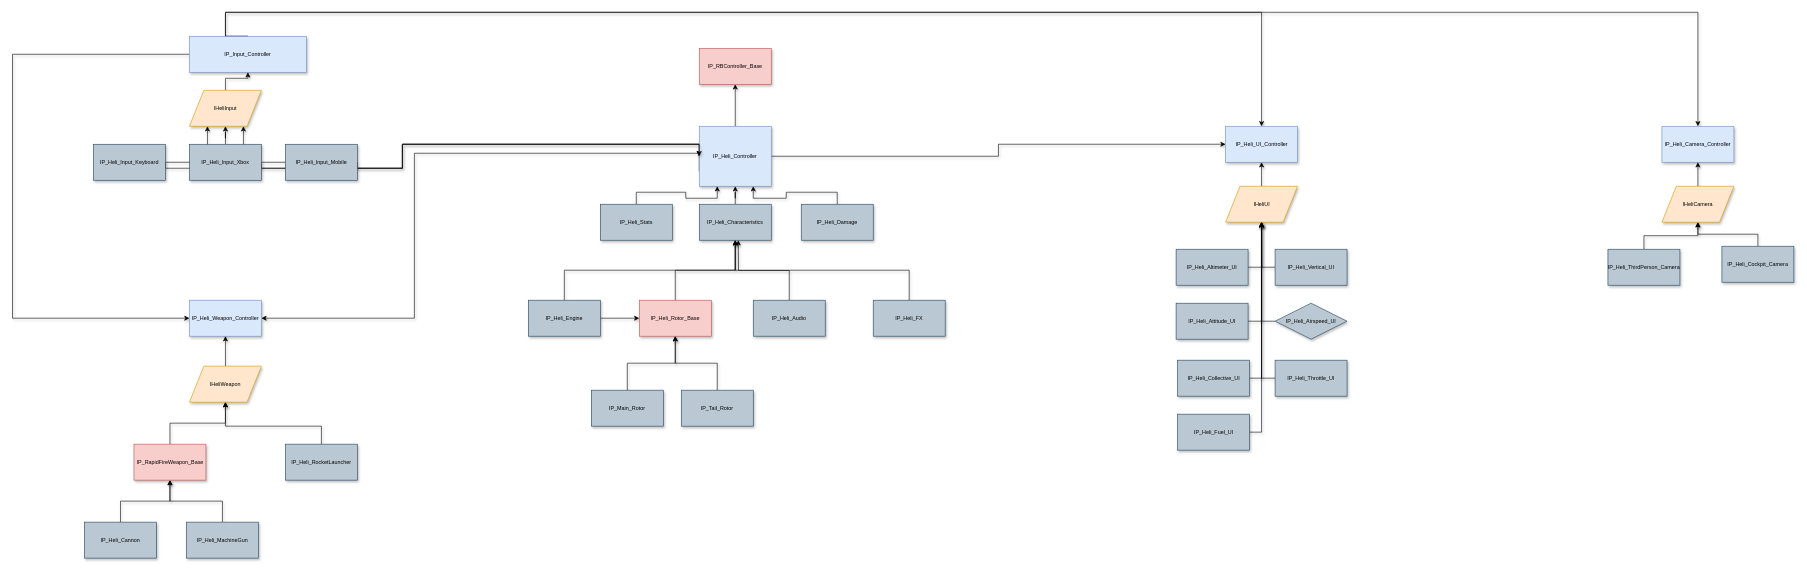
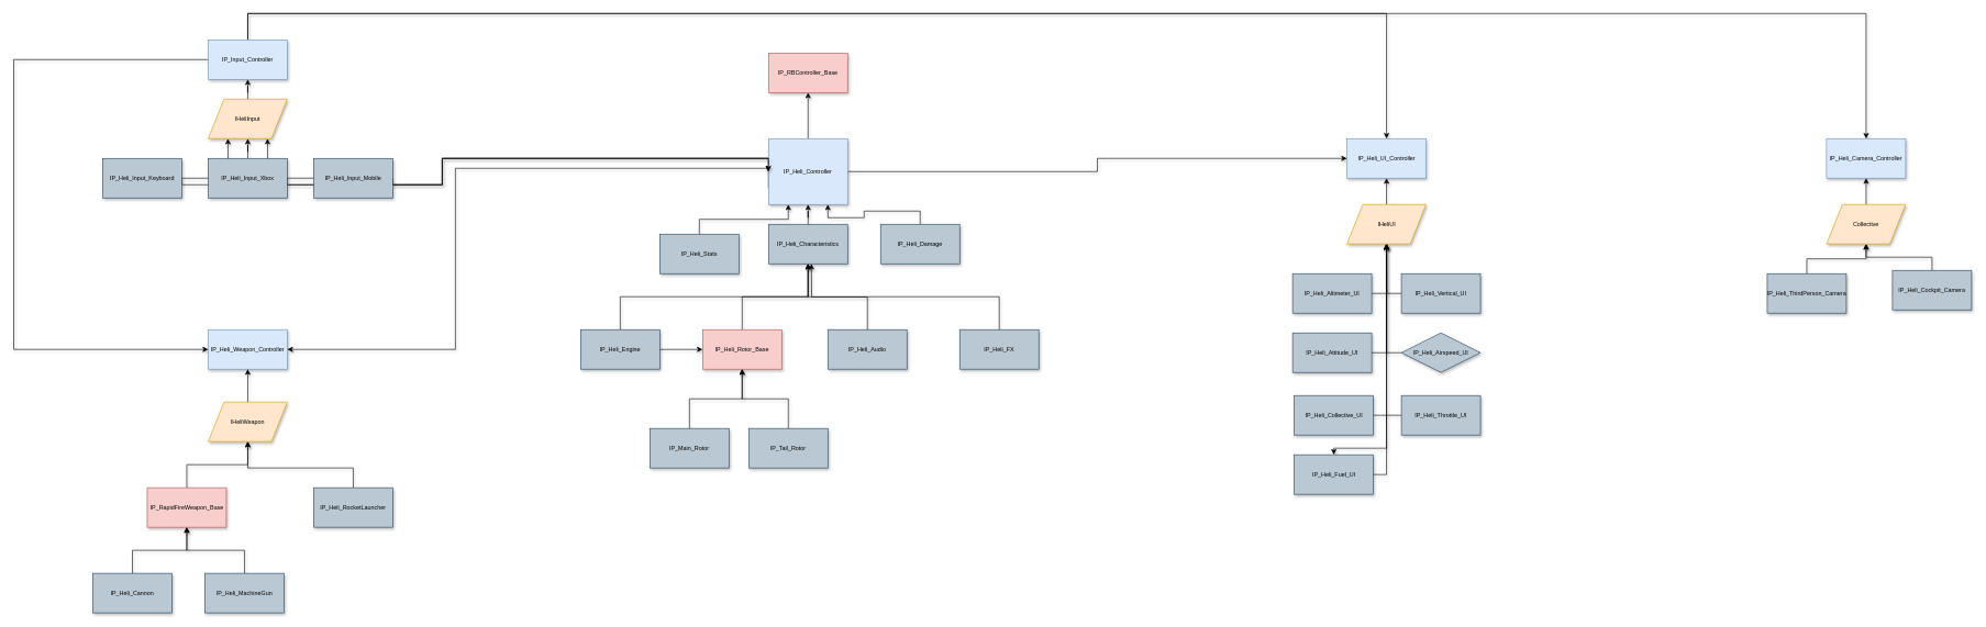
  <mxCell id="0" />
  <mxCell id="1" parent="0" />
  <mxCell id="2" style="edgeStyle=orthogonalEdgeStyle;rounded=0;html=1;exitX=0;exitY=0.5;entryX=0.75;entryY=1;jettySize=auto;orthogonalLoop=1;fontSize=9;shadow=1;" edge="1" parent="1" source="30" target="55"><mxGeometry relative="1" as="geometry" /></mxCell>
  <mxCell id="3" style="edgeStyle=orthogonalEdgeStyle;rounded=0;html=1;exitX=1;exitY=0.5;entryX=0;entryY=0.5;jettySize=auto;orthogonalLoop=1;fontSize=9;shadow=1;" edge="1" parent="1" source="22" target="8"><mxGeometry relative="1" as="geometry"><Array as="points"><mxPoint x="275" y="280" /><mxPoint x="670" y="280" /><mxPoint x="670" y="240" /></Array></mxGeometry></mxCell>
  <mxCell id="4" style="edgeStyle=orthogonalEdgeStyle;rounded=0;html=1;exitX=1;exitY=0.5;entryX=0;entryY=0.5;jettySize=auto;orthogonalLoop=1;fontSize=9;shadow=1;" edge="1" parent="1" source="28" target="8"><mxGeometry relative="1" as="geometry"><Array as="points"><mxPoint x="435" y="280" /><mxPoint x="670" y="280" /><mxPoint x="670" y="240" /></Array></mxGeometry></mxCell>
  <mxCell id="5" value="" style="edgeStyle=orthogonalEdgeStyle;rounded=0;html=1;jettySize=auto;orthogonalLoop=1;fontSize=9;shadow=1;" edge="1" parent="1" source="8" target="9"><mxGeometry relative="1" as="geometry" /></mxCell>
  <mxCell id="6" style="edgeStyle=orthogonalEdgeStyle;rounded=0;html=1;exitX=1;exitY=0.5;entryX=0;entryY=0.5;jettySize=auto;orthogonalLoop=1;fontSize=9;shadow=1;" edge="1" parent="1" source="8" target="35"><mxGeometry relative="1" as="geometry" /></mxCell>
  <mxCell id="7" style="edgeStyle=orthogonalEdgeStyle;rounded=0;comic=0;html=1;exitX=0;exitY=0.75;entryX=1;entryY=0.5;shadow=1;jettySize=auto;orthogonalLoop=1;fontSize=9;" edge="1" parent="1" source="8" target="56"><mxGeometry relative="1" as="geometry"><Array as="points"><mxPoint x="690" y="255" /><mxPoint x="690" y="530" /></Array></mxGeometry></mxCell>
  <mxCell id="8" value="IP_Heli_Controller" style="rounded=0;whiteSpace=wrap;html=1;fontSize=9;fillColor=#dae8fc;strokeColor=#6c8ebf;shadow=1;" vertex="1" parent="1"><mxGeometry x="1165" y="210" width="120" height="100" as="geometry" /></mxCell>
  <mxCell id="9" value="IP_RBController_Base" style="rounded=0;whiteSpace=wrap;html=1;fontSize=9;fillColor=#f8cecc;strokeColor=#b85450;shadow=1;" vertex="1" parent="1"><mxGeometry x="1165" y="80" width="120" height="60" as="geometry" /></mxCell>
  <mxCell id="10" value="" style="edgeStyle=orthogonalEdgeStyle;rounded=0;html=1;jettySize=auto;orthogonalLoop=1;fontSize=9;shadow=1;" edge="1" parent="1" source="11" target="8"><mxGeometry relative="1" as="geometry" /></mxCell>
  <mxCell id="11" value="IP_Heli_Characteristics" style="rounded=0;whiteSpace=wrap;html=1;fontSize=9;fillColor=#bac8d3;strokeColor=#23445d;shadow=1;" vertex="1" parent="1"><mxGeometry x="1165" y="340" width="120" height="60" as="geometry" /></mxCell>
  <mxCell id="12" style="edgeStyle=orthogonalEdgeStyle;rounded=0;html=1;exitX=0.5;exitY=0;entryX=0.5;entryY=1;jettySize=auto;orthogonalLoop=1;fontSize=9;shadow=1;" edge="1" parent="1" source="14" target="11"><mxGeometry relative="1" as="geometry" /></mxCell>
  <mxCell id="13" style="edgeStyle=orthogonalEdgeStyle;rounded=0;html=1;exitX=1;exitY=0.5;entryX=0;entryY=0.5;jettySize=auto;orthogonalLoop=1;fontSize=9;shadow=1;" edge="1" parent="1" source="14" target="16"><mxGeometry relative="1" as="geometry" /></mxCell>
  <mxCell id="14" value="IP_Heli_Engine" style="rounded=0;whiteSpace=wrap;html=1;fontSize=9;fillColor=#bac8d3;strokeColor=#23445d;shadow=1;" vertex="1" parent="1"><mxGeometry x="880" y="500" width="120" height="60" as="geometry" /></mxCell>
  <mxCell id="15" style="edgeStyle=orthogonalEdgeStyle;rounded=0;html=1;exitX=0.5;exitY=0;entryX=0.5;entryY=1;jettySize=auto;orthogonalLoop=1;fontSize=9;shadow=1;" edge="1" parent="1" source="16" target="11"><mxGeometry relative="1" as="geometry" /></mxCell>
  <mxCell id="16" value="&lt;div&gt;IP_Heli_Rotor_Base&lt;/div&gt;" style="rounded=0;whiteSpace=wrap;html=1;fontSize=9;fillColor=#f8cecc;strokeColor=#b85450;shadow=1;" vertex="1" parent="1"><mxGeometry x="1065" y="500" width="120" height="60" as="geometry" /></mxCell>
  <mxCell id="17" style="edgeStyle=orthogonalEdgeStyle;rounded=0;html=1;exitX=0.5;exitY=0;entryX=0.5;entryY=1;jettySize=auto;orthogonalLoop=1;fontSize=9;shadow=1;" edge="1" parent="1" source="18" target="16"><mxGeometry relative="1" as="geometry" /></mxCell>
  <mxCell id="18" value="&lt;div&gt;IP_Main_Rotor&lt;/div&gt;" style="rounded=0;whiteSpace=wrap;html=1;fontSize=9;fillColor=#bac8d3;strokeColor=#23445d;shadow=1;" vertex="1" parent="1"><mxGeometry x="985" y="650" width="120" height="60" as="geometry" /></mxCell>
  <mxCell id="19" style="edgeStyle=orthogonalEdgeStyle;rounded=0;html=1;exitX=0.5;exitY=0;entryX=0.5;entryY=1;jettySize=auto;orthogonalLoop=1;fontSize=9;shadow=1;" edge="1" parent="1" source="20" target="16"><mxGeometry relative="1" as="geometry" /></mxCell>
  <mxCell id="20" value="&lt;div&gt;IP_Tail_Rotor&lt;/div&gt;" style="rounded=0;whiteSpace=wrap;html=1;fontSize=9;fillColor=#bac8d3;strokeColor=#23445d;shadow=1;" vertex="1" parent="1"><mxGeometry x="1135" y="650" width="120" height="60" as="geometry" /></mxCell>
  <mxCell id="21" style="edgeStyle=orthogonalEdgeStyle;rounded=0;html=1;exitX=1;exitY=0.5;entryX=0.25;entryY=1;jettySize=auto;orthogonalLoop=1;fontSize=9;shadow=1;" edge="1" parent="1" source="22" target="55"><mxGeometry relative="1" as="geometry" /></mxCell>
  <mxCell id="22" value="IP_Heli_Input_Keyboard" style="rounded=0;whiteSpace=wrap;html=1;fontSize=9;fillColor=#bac8d3;strokeColor=#23445d;shadow=1;" vertex="1" parent="1"><mxGeometry x="155" y="240" width="120" height="60" as="geometry" /></mxCell>
  <mxCell id="23" style="edgeStyle=orthogonalEdgeStyle;rounded=0;comic=0;html=1;exitX=0;exitY=0.5;entryX=0;entryY=0.5;shadow=1;jettySize=auto;orthogonalLoop=1;fontSize=9;" edge="1" parent="1" source="26" target="56"><mxGeometry relative="1" as="geometry"><Array as="points"><mxPoint x="20" y="90" /><mxPoint x="20" y="530" /></Array></mxGeometry></mxCell>
  <mxCell id="24" style="edgeStyle=orthogonalEdgeStyle;rounded=0;comic=0;html=1;exitX=0.5;exitY=0;entryX=0.5;entryY=0;shadow=1;jettySize=auto;orthogonalLoop=1;fontSize=9;" edge="1" parent="1" source="26" target="35"><mxGeometry relative="1" as="geometry"><Array as="points"><mxPoint x="375" y="20" /><mxPoint x="2102" y="20" /></Array></mxGeometry></mxCell>
  <mxCell id="25" style="edgeStyle=orthogonalEdgeStyle;rounded=0;comic=0;html=1;exitX=0.5;exitY=0;entryX=0.5;entryY=0;shadow=1;jettySize=auto;orthogonalLoop=1;fontSize=9;" edge="1" parent="1" source="26" target="69"><mxGeometry relative="1" as="geometry"><Array as="points"><mxPoint x="375" y="20" /><mxPoint x="2830" y="20" /></Array></mxGeometry></mxCell>
- <mxCell id="26" value="IP_Input_Controller" style="rounded=0;whiteSpace=wrap;html=1;fontSize=9;fillColor=#dae8fc;strokeColor=#6c8ebf;shadow=1;" vertex="1" parent="1"><mxGeometry x="315" y="60" width="195" height="60" as="geometry" /></mxCell>
+ <mxCell id="26" value="IP_Input_Controller" style="rounded=0;whiteSpace=wrap;html=1;fontSize=9;fillColor=#dae8fc;strokeColor=#6c8ebf;shadow=1;" vertex="1" parent="1"><mxGeometry x="315" y="60" width="120" height="60" as="geometry" /></mxCell>
  <mxCell id="27" style="edgeStyle=orthogonalEdgeStyle;rounded=0;html=1;exitX=0.5;exitY=0;jettySize=auto;orthogonalLoop=1;fontSize=9;shadow=1;" edge="1" parent="1" source="28" target="55"><mxGeometry relative="1" as="geometry" /></mxCell>
  <mxCell id="28" value="IP_Heli_Input_Xbox" style="rounded=0;whiteSpace=wrap;html=1;fontSize=9;fillColor=#bac8d3;strokeColor=#23445d;shadow=1;" vertex="1" parent="1"><mxGeometry x="315" y="240" width="120" height="60" as="geometry" /></mxCell>
  <mxCell id="29" style="edgeStyle=orthogonalEdgeStyle;rounded=0;html=1;exitX=1;exitY=0.5;entryX=0;entryY=0.5;jettySize=auto;orthogonalLoop=1;fontSize=9;shadow=1;" edge="1" parent="1" source="30" target="8"><mxGeometry relative="1" as="geometry"><Array as="points"><mxPoint x="595" y="280" /><mxPoint x="670" y="280" /><mxPoint x="670" y="240" /></Array></mxGeometry></mxCell>
  <mxCell id="30" value="IP_Heli_Input_Mobile" style="rounded=0;whiteSpace=wrap;html=1;fontSize=9;fillColor=#bac8d3;strokeColor=#23445d;shadow=1;" vertex="1" parent="1"><mxGeometry x="475" y="240" width="120" height="60" as="geometry" /></mxCell>
  <mxCell id="31" style="edgeStyle=orthogonalEdgeStyle;rounded=0;html=1;exitX=0.5;exitY=0;jettySize=auto;orthogonalLoop=1;fontSize=9;shadow=1;" edge="1" parent="1" source="32"><mxGeometry relative="1" as="geometry"><mxPoint x="1230" y="400" as="targetPoint" /></mxGeometry></mxCell>
  <mxCell id="32" value="IP_Heli_Audio" style="rounded=0;whiteSpace=wrap;html=1;fontSize=9;fillColor=#bac8d3;strokeColor=#23445d;shadow=1;" vertex="1" parent="1"><mxGeometry x="1255" y="500" width="120" height="60" as="geometry" /></mxCell>
  <mxCell id="33" style="edgeStyle=orthogonalEdgeStyle;rounded=0;html=1;exitX=0.5;exitY=0;jettySize=auto;orthogonalLoop=1;fontSize=9;shadow=1;" edge="1" parent="1" source="34" target="11"><mxGeometry relative="1" as="geometry" /></mxCell>
  <mxCell id="34" value="IP_Heli_FX" style="rounded=0;whiteSpace=wrap;html=1;fontSize=9;fillColor=#bac8d3;strokeColor=#23445d;shadow=1;" vertex="1" parent="1"><mxGeometry x="1455" y="500" width="120" height="60" as="geometry" /></mxCell>
  <mxCell id="35" value="IP_Heli_UI_Controller" style="rounded=0;whiteSpace=wrap;html=1;fontSize=9;fillColor=#dae8fc;strokeColor=#6c8ebf;shadow=1;" vertex="1" parent="1"><mxGeometry x="2042.5" y="210" width="120" height="60" as="geometry" /></mxCell>
  <mxCell id="36" style="edgeStyle=orthogonalEdgeStyle;rounded=0;html=1;exitX=0.5;exitY=0;jettySize=auto;orthogonalLoop=1;fontSize=9;shadow=1;" edge="1" parent="1" source="37" target="35"><mxGeometry relative="1" as="geometry" /></mxCell>
  <mxCell id="37" value="IHeliUI" style="shape=parallelogram;perimeter=parallelogramPerimeter;whiteSpace=wrap;html=1;fontSize=9;fillColor=#ffe6cc;strokeColor=#d79b00;shadow=1;" vertex="1" parent="1"><mxGeometry x="2042.5" y="310" width="120" height="60" as="geometry" /></mxCell>
  <mxCell id="38" style="edgeStyle=orthogonalEdgeStyle;rounded=0;html=1;exitX=1;exitY=0.5;entryX=0.5;entryY=1;jettySize=auto;orthogonalLoop=1;fontSize=9;shadow=1;" edge="1" parent="1" source="39" target="37"><mxGeometry relative="1" as="geometry" /></mxCell>
  <mxCell id="39" value="IP_Heli_Altimeter_UI" style="rounded=0;whiteSpace=wrap;html=1;fontSize=9;fillColor=#bac8d3;strokeColor=#23445d;shadow=1;" vertex="1" parent="1"><mxGeometry x="1960" y="415" width="120" height="60" as="geometry" /></mxCell>
  <mxCell id="40" style="edgeStyle=orthogonalEdgeStyle;rounded=0;html=1;exitX=1;exitY=0.5;entryX=0.5;entryY=1;jettySize=auto;orthogonalLoop=1;fontSize=9;shadow=1;" edge="1" parent="1" source="41" target="37"><mxGeometry relative="1" as="geometry" /></mxCell>
  <mxCell id="41" value="&lt;div&gt;IP_Heli_Attitude_UI&lt;/div&gt;" style="rounded=0;whiteSpace=wrap;html=1;fontSize=9;fillColor=#bac8d3;strokeColor=#23445d;shadow=1;" vertex="1" parent="1"><mxGeometry x="1960" y="505" width="120" height="60" as="geometry" /></mxCell>
  <mxCell id="42" style="edgeStyle=orthogonalEdgeStyle;rounded=0;html=1;exitX=0;exitY=0.5;jettySize=auto;orthogonalLoop=1;fontSize=9;shadow=1;" edge="1" parent="1" source="43"><mxGeometry relative="1" as="geometry"><mxPoint x="2102.5" y="370" as="targetPoint" /></mxGeometry></mxCell>
  <mxCell id="43" value="&lt;div&gt;IP_Heli_Vertical_UI&lt;/div&gt;" style="rounded=0;whiteSpace=wrap;html=1;fontSize=9;fillColor=#bac8d3;strokeColor=#23445d;shadow=1;" vertex="1" parent="1"><mxGeometry x="2125" y="415" width="120" height="60" as="geometry" /></mxCell>
  <mxCell id="44" style="edgeStyle=orthogonalEdgeStyle;rounded=0;html=1;exitX=0;exitY=0.5;jettySize=auto;orthogonalLoop=1;fontSize=9;shadow=1;" edge="1" parent="1" source="45" target="37"><mxGeometry relative="1" as="geometry" /></mxCell>
  <mxCell id="45" value="&lt;div&gt;IP_Heli_Airspeed_UI&lt;/div&gt;" style="rhombus;whiteSpace=wrap;html=1;fontSize=9;fillColor=#bac8d3;strokeColor=#23445d;shadow=1;" vertex="1" parent="1"><mxGeometry x="2125" y="505" width="120" height="60" as="geometry" /></mxCell>
  <mxCell id="46" style="edgeStyle=orthogonalEdgeStyle;rounded=0;html=1;exitX=0;exitY=0.5;entryX=0.5;entryY=1;jettySize=auto;orthogonalLoop=1;fontSize=9;shadow=1;" edge="1" parent="1" source="47" target="37"><mxGeometry relative="1" as="geometry" /></mxCell>
  <mxCell id="47" value="&lt;div&gt;IP_Heli_Throttle_UI&lt;/div&gt;" style="rounded=0;whiteSpace=wrap;html=1;fontSize=9;fillColor=#bac8d3;strokeColor=#23445d;shadow=1;" vertex="1" parent="1"><mxGeometry x="2125" y="600" width="120" height="60" as="geometry" /></mxCell>
- <mxCell id="48" style="edgeStyle=orthogonalEdgeStyle;rounded=0;html=1;exitX=1;exitY=0.5;entryX=0.5;entryY=1;jettySize=auto;orthogonalLoop=1;fontSize=9;shadow=1;" edge="1" parent="1" source="49" target="37"><mxGeometry relative="1" as="geometry" /></mxCell>
+ <mxCell id="48" style="edgeStyle=orthogonalEdgeStyle;rounded=0;html=1;exitX=1;exitY=0.5;jettySize=auto;orthogonalLoop=1;fontSize=9;shadow=1;" edge="1" parent="1" source="49" target="51"><mxGeometry relative="1" as="geometry" /></mxCell>
  <mxCell id="49" value="&lt;div&gt;IP_Heli_Collective_UI&lt;/div&gt;" style="rounded=0;whiteSpace=wrap;html=1;fontSize=9;fillColor=#bac8d3;strokeColor=#23445d;shadow=1;" vertex="1" parent="1"><mxGeometry x="1962.5" y="600" width="120" height="60" as="geometry" /></mxCell>
  <mxCell id="50" style="edgeStyle=orthogonalEdgeStyle;rounded=0;html=1;exitX=1;exitY=0.5;entryX=0.5;entryY=1;jettySize=auto;orthogonalLoop=1;fontSize=9;shadow=1;" edge="1" parent="1" source="51" target="37"><mxGeometry relative="1" as="geometry" /></mxCell>
  <mxCell id="51" value="&lt;div&gt;IP_Heli_Fuel_UI&lt;/div&gt;" style="rounded=0;whiteSpace=wrap;html=1;fontSize=9;fillColor=#bac8d3;strokeColor=#23445d;shadow=1;" vertex="1" parent="1"><mxGeometry x="1962.5" y="690" width="120" height="60" as="geometry" /></mxCell>
  <mxCell id="52" style="edgeStyle=orthogonalEdgeStyle;rounded=0;html=1;exitX=0.5;exitY=0;entryX=0.75;entryY=1;jettySize=auto;orthogonalLoop=1;fontSize=9;shadow=1;" edge="1" parent="1" source="53" target="8"><mxGeometry relative="1" as="geometry" /></mxCell>
  <mxCell id="53" value="IP_Heli_Damage" style="rounded=0;whiteSpace=wrap;html=1;fontSize=9;fillColor=#bac8d3;strokeColor=#23445d;shadow=1;" vertex="1" parent="1"><mxGeometry x="1335" y="340" width="120" height="60" as="geometry" /></mxCell>
  <mxCell id="54" style="edgeStyle=orthogonalEdgeStyle;rounded=0;html=1;exitX=0.5;exitY=0;jettySize=auto;orthogonalLoop=1;fontSize=9;shadow=1;" edge="1" parent="1" source="55" target="26"><mxGeometry relative="1" as="geometry" /></mxCell>
  <mxCell id="55" value="IHeliInput" style="shape=parallelogram;perimeter=parallelogramPerimeter;whiteSpace=wrap;html=1;fontSize=9;fillColor=#ffe6cc;strokeColor=#d79b00;shadow=1;" vertex="1" parent="1"><mxGeometry x="315" y="150" width="120" height="60" as="geometry" /></mxCell>
  <mxCell id="56" value="IP_Heli_Weapon_Controller" style="rounded=0;whiteSpace=wrap;html=1;shadow=1;fontSize=9;fillColor=#dae8fc;strokeColor=#6c8ebf;" vertex="1" parent="1"><mxGeometry x="315" y="500" width="120" height="60" as="geometry" /></mxCell>
  <mxCell id="57" value="" style="edgeStyle=orthogonalEdgeStyle;rounded=0;comic=0;html=1;shadow=1;jettySize=auto;orthogonalLoop=1;fontSize=9;" edge="1" parent="1" source="58" target="56"><mxGeometry relative="1" as="geometry" /></mxCell>
  <mxCell id="58" value="IHeliWeapon" style="shape=parallelogram;perimeter=parallelogramPerimeter;whiteSpace=wrap;html=1;fontSize=9;fillColor=#ffe6cc;strokeColor=#d79b00;shadow=1;" vertex="1" parent="1"><mxGeometry x="315" y="610" width="120" height="60" as="geometry" /></mxCell>
  <mxCell id="59" style="edgeStyle=orthogonalEdgeStyle;rounded=0;comic=0;html=1;exitX=0.5;exitY=0;shadow=1;jettySize=auto;orthogonalLoop=1;fontSize=9;" edge="1" parent="1" source="60" target="66"><mxGeometry relative="1" as="geometry" /></mxCell>
  <mxCell id="60" value="&lt;div&gt;IP_Heli_MachineGun&lt;/div&gt;" style="rounded=0;whiteSpace=wrap;html=1;fontSize=9;fillColor=#bac8d3;strokeColor=#23445d;shadow=1;" vertex="1" parent="1"><mxGeometry x="310" y="870" width="120" height="60" as="geometry" /></mxCell>
  <mxCell id="61" style="edgeStyle=orthogonalEdgeStyle;rounded=0;comic=0;html=1;exitX=0.5;exitY=0;entryX=0.5;entryY=1;shadow=1;jettySize=auto;orthogonalLoop=1;fontSize=9;" edge="1" parent="1" source="62" target="58"><mxGeometry relative="1" as="geometry"><Array as="points"><mxPoint x="535" y="710" /><mxPoint x="375" y="710" /></Array></mxGeometry></mxCell>
  <mxCell id="62" value="&lt;div&gt;IP_Heli_RocketLauncher&lt;/div&gt;" style="rounded=0;whiteSpace=wrap;html=1;fontSize=9;fillColor=#bac8d3;strokeColor=#23445d;shadow=1;" vertex="1" parent="1"><mxGeometry x="475" y="740" width="120" height="60" as="geometry" /></mxCell>
  <mxCell id="63" style="edgeStyle=orthogonalEdgeStyle;rounded=0;comic=0;html=1;exitX=0.5;exitY=0;shadow=1;jettySize=auto;orthogonalLoop=1;fontSize=9;" edge="1" parent="1" source="64" target="66"><mxGeometry relative="1" as="geometry" /></mxCell>
  <mxCell id="64" value="&lt;div&gt;IP_Heli_Cannon&lt;/div&gt;" style="rounded=0;whiteSpace=wrap;html=1;fontSize=9;fillColor=#bac8d3;strokeColor=#23445d;shadow=1;" vertex="1" parent="1"><mxGeometry x="140" y="870" width="120" height="60" as="geometry" /></mxCell>
  <mxCell id="65" style="edgeStyle=orthogonalEdgeStyle;rounded=0;comic=0;html=1;exitX=0.5;exitY=0;shadow=1;jettySize=auto;orthogonalLoop=1;fontSize=9;" edge="1" parent="1" source="66" target="58"><mxGeometry relative="1" as="geometry" /></mxCell>
  <mxCell id="66" value="&lt;div&gt;IP_RapidFireWeapon_Base&lt;/div&gt;" style="rounded=0;whiteSpace=wrap;html=1;fontSize=9;fillColor=#f8cecc;strokeColor=#b85450;shadow=1;" vertex="1" parent="1"><mxGeometry x="222.5" y="740" width="120" height="60" as="geometry" /></mxCell>
  <mxCell id="67" style="edgeStyle=orthogonalEdgeStyle;rounded=0;comic=0;html=1;exitX=0.5;exitY=0;entryX=0.25;entryY=1;shadow=1;jettySize=auto;orthogonalLoop=1;fontSize=9;" edge="1" parent="1" source="68" target="8"><mxGeometry relative="1" as="geometry" /></mxCell>
- <mxCell id="68" value="IP_Heli_Stats" style="rounded=0;whiteSpace=wrap;html=1;fontSize=9;fillColor=#bac8d3;strokeColor=#23445d;shadow=1;" vertex="1" parent="1"><mxGeometry x="1000" y="340" width="120" height="60" as="geometry" /></mxCell>
+ <mxCell id="68" value="IP_Heli_Stats" style="rounded=0;whiteSpace=wrap;html=1;fontSize=9;fillColor=#bac8d3;strokeColor=#23445d;shadow=1;" vertex="1" parent="1"><mxGeometry x="1000" y="355" width="120" height="60" as="geometry" /></mxCell>
  <mxCell id="69" value="IP_Heli_Camera_Controller" style="rounded=0;whiteSpace=wrap;html=1;fontSize=9;fillColor=#dae8fc;strokeColor=#6c8ebf;shadow=1;" vertex="1" parent="1"><mxGeometry x="2770" y="210" width="120" height="60" as="geometry" /></mxCell>
  <mxCell id="70" style="edgeStyle=orthogonalEdgeStyle;rounded=0;comic=0;html=1;exitX=0.5;exitY=0;entryX=0.5;entryY=1;shadow=1;jettySize=auto;orthogonalLoop=1;fontSize=9;" edge="1" parent="1" source="71" target="69"><mxGeometry relative="1" as="geometry" /></mxCell>
- <mxCell id="71" value="IHeliCamera" style="shape=parallelogram;perimeter=parallelogramPerimeter;whiteSpace=wrap;html=1;fontSize=9;fillColor=#ffe6cc;strokeColor=#d79b00;shadow=1;" vertex="1" parent="1"><mxGeometry x="2770" y="310" width="120" height="60" as="geometry" /></mxCell>
+ <mxCell id="71" value="Collective" style="shape=parallelogram;perimeter=parallelogramPerimeter;whiteSpace=wrap;html=1;fontSize=9;fillColor=#ffe6cc;strokeColor=#d79b00;shadow=1;" vertex="1" parent="1"><mxGeometry x="2770" y="310" width="120" height="60" as="geometry" /></mxCell>
  <mxCell id="72" style="edgeStyle=orthogonalEdgeStyle;rounded=0;comic=0;html=1;exitX=0.5;exitY=0;shadow=1;jettySize=auto;orthogonalLoop=1;fontSize=9;" edge="1" parent="1" source="73" target="71"><mxGeometry relative="1" as="geometry" /></mxCell>
  <mxCell id="73" value="&lt;div&gt;IP_Heli_ThirdPerson_Camera&lt;/div&gt;" style="rounded=0;whiteSpace=wrap;html=1;fontSize=9;fillColor=#bac8d3;strokeColor=#23445d;shadow=1;" vertex="1" parent="1"><mxGeometry x="2680" y="415" width="120" height="60" as="geometry" /></mxCell>
  <mxCell id="74" style="edgeStyle=orthogonalEdgeStyle;rounded=0;comic=0;html=1;exitX=0.5;exitY=0;entryX=0.5;entryY=1;shadow=1;jettySize=auto;orthogonalLoop=1;fontSize=9;" edge="1" parent="1" source="75" target="71"><mxGeometry relative="1" as="geometry" /></mxCell>
  <mxCell id="75" value="&lt;div&gt;IP_Heli_Cockpit_Camera&lt;/div&gt;" style="rounded=0;whiteSpace=wrap;html=1;fontSize=9;fillColor=#bac8d3;strokeColor=#23445d;shadow=1;" vertex="1" parent="1"><mxGeometry x="2870" y="410" width="120" height="60" as="geometry" /></mxCell>
